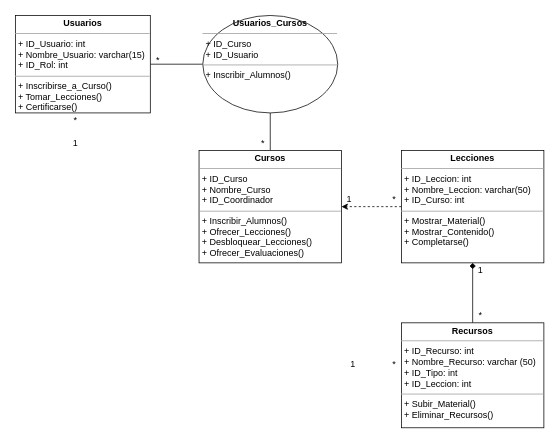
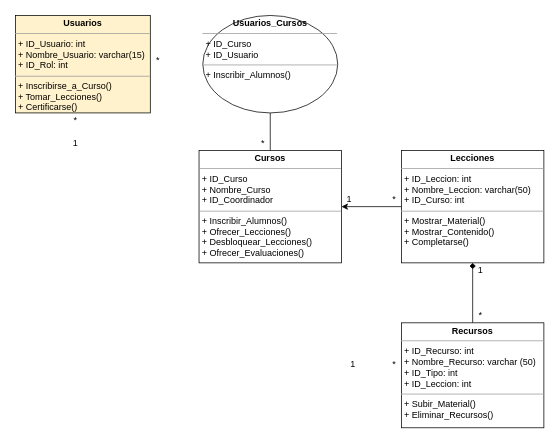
  <mxCell id="0" />
  <mxCell id="1" parent="0" />
- <mxCell id="2" style="edgeStyle=orthogonalEdgeStyle;rounded=0;orthogonalLoop=1;jettySize=auto;html=1;exitX=1;exitY=0.5;exitDx=0;exitDy=0;entryX=0;entryY=0.5;entryDx=0;entryDy=0;endArrow=none;endFill=0;" edge="1" parent="1" source="3" target="10"><mxGeometry relative="1" as="geometry" /></mxCell>
- <mxCell id="3" value="&lt;p style=&quot;margin: 0px ; margin-top: 4px ; text-align: center&quot;&gt;&lt;b&gt;Usuarios&lt;/b&gt;&lt;/p&gt;&lt;hr size=&quot;1&quot;&gt;&lt;p style=&quot;margin: 0px ; margin-left: 4px&quot;&gt;+ ID_Usuario: int&lt;br&gt;+ Nombre_Usuario: varchar(15)&lt;/p&gt;&lt;p style=&quot;margin: 0px ; margin-left: 4px&quot;&gt;+ ID_Rol: int&lt;/p&gt;&lt;hr size=&quot;1&quot;&gt;&lt;p style=&quot;margin: 0px ; margin-left: 4px&quot;&gt;+ Inscribirse_a_Curso()&lt;/p&gt;&lt;p style=&quot;margin: 0px ; margin-left: 4px&quot;&gt;+ Tomar_Lecciones()&lt;/p&gt;&lt;p style=&quot;margin: 0px ; margin-left: 4px&quot;&gt;+ Certificarse()&lt;/p&gt;" style="verticalAlign=top;align=left;overflow=fill;fontSize=12;fontFamily=Helvetica;html=1;" vertex="1" parent="1"><mxGeometry x="20" y="20" width="180" height="130" as="geometry" /></mxCell>
+ <mxCell id="3" value="&lt;p style=&quot;margin: 0px ; margin-top: 4px ; text-align: center&quot;&gt;&lt;b&gt;Usuarios&lt;/b&gt;&lt;/p&gt;&lt;hr size=&quot;1&quot;&gt;&lt;p style=&quot;margin: 0px ; margin-left: 4px&quot;&gt;+ ID_Usuario: int&lt;br&gt;+ Nombre_Usuario: varchar(15)&lt;/p&gt;&lt;p style=&quot;margin: 0px ; margin-left: 4px&quot;&gt;+ ID_Rol: int&lt;/p&gt;&lt;hr size=&quot;1&quot;&gt;&lt;p style=&quot;margin: 0px ; margin-left: 4px&quot;&gt;+ Inscribirse_a_Curso()&lt;/p&gt;&lt;p style=&quot;margin: 0px ; margin-left: 4px&quot;&gt;+ Tomar_Lecciones()&lt;/p&gt;&lt;p style=&quot;margin: 0px ; margin-left: 4px&quot;&gt;+ Certificarse()&lt;/p&gt;" style="verticalAlign=top;align=left;overflow=fill;fontSize=12;fontFamily=Helvetica;html=1;fillColor=#fff2cc;" vertex="1" parent="1"><mxGeometry x="20" y="20" width="180" height="130" as="geometry" /></mxCell>
  <mxCell id="4" style="edgeStyle=orthogonalEdgeStyle;rounded=0;orthogonalLoop=1;jettySize=auto;html=1;exitX=0.5;exitY=0;exitDx=0;exitDy=0;entryX=0.5;entryY=1;entryDx=0;entryDy=0;endArrow=none;endFill=0;" edge="1" parent="1" source="5" target="10"><mxGeometry relative="1" as="geometry" /></mxCell>
  <mxCell id="5" value="&lt;p style=&quot;margin: 0px ; margin-top: 4px ; text-align: center&quot;&gt;&lt;b&gt;Cursos&lt;/b&gt;&lt;/p&gt;&lt;hr size=&quot;1&quot;&gt;&lt;p style=&quot;margin: 0px ; margin-left: 4px&quot;&gt;+ ID_Curso&lt;/p&gt;&lt;p style=&quot;margin: 0px ; margin-left: 4px&quot;&gt;+ Nombre_Curso&lt;br&gt;+ ID_Coordinador&lt;/p&gt;&lt;hr size=&quot;1&quot;&gt;&lt;p style=&quot;margin: 0px ; margin-left: 4px&quot;&gt;+ Inscribir_Alumnos()&lt;/p&gt;&lt;p style=&quot;margin: 0px ; margin-left: 4px&quot;&gt;+ Ofrecer_Lecciones()&lt;/p&gt;&lt;p style=&quot;margin: 0px ; margin-left: 4px&quot;&gt;+ Desbloquear_Lecciones()&lt;/p&gt;&lt;p style=&quot;margin: 0px ; margin-left: 4px&quot;&gt;+ Ofrecer_Evaluaciones()&lt;/p&gt;" style="verticalAlign=top;align=left;overflow=fill;fontSize=12;fontFamily=Helvetica;html=1;" vertex="1" parent="1"><mxGeometry x="265" y="200" width="190" height="150" as="geometry" /></mxCell>
- <mxCell id="6" style="edgeStyle=orthogonalEdgeStyle;rounded=0;orthogonalLoop=1;jettySize=auto;html=1;exitX=0;exitY=0.5;exitDx=0;exitDy=0;entryX=1;entryY=0.5;entryDx=0;entryDy=0;dashed=1;" edge="1" parent="1" source="7" target="5"><mxGeometry relative="1" as="geometry" /></mxCell>
+ <mxCell id="6" style="edgeStyle=orthogonalEdgeStyle;rounded=0;orthogonalLoop=1;jettySize=auto;html=1;exitX=0;exitY=0.5;exitDx=0;exitDy=0;entryX=1;entryY=0.5;entryDx=0;entryDy=0;" edge="1" parent="1" source="7" target="5"><mxGeometry relative="1" as="geometry" /></mxCell>
  <mxCell id="7" value="&lt;p style=&quot;margin: 0px ; margin-top: 4px ; text-align: center&quot;&gt;&lt;b&gt;Lecciones&lt;/b&gt;&lt;/p&gt;&lt;hr size=&quot;1&quot;&gt;&lt;p style=&quot;margin: 0px ; margin-left: 4px&quot;&gt;+ ID_Leccion: int&lt;/p&gt;&lt;p style=&quot;margin: 0px ; margin-left: 4px&quot;&gt;+ Nombre_Leccion: varchar(50)&lt;/p&gt;&lt;p style=&quot;margin: 0px ; margin-left: 4px&quot;&gt;+ ID_Curso: int&lt;/p&gt;&lt;hr size=&quot;1&quot;&gt;&lt;p style=&quot;margin: 0px ; margin-left: 4px&quot;&gt;+ Mostrar_Material()&lt;/p&gt;&lt;p style=&quot;margin: 0px ; margin-left: 4px&quot;&gt;+ Mostrar_Contenido()&lt;/p&gt;&lt;p style=&quot;margin: 0px ; margin-left: 4px&quot;&gt;+ Completarse()&lt;/p&gt;" style="verticalAlign=top;align=left;overflow=fill;fontSize=12;fontFamily=Helvetica;html=1;" vertex="1" parent="1"><mxGeometry x="535" y="200" width="190" height="150" as="geometry" /></mxCell>
  <mxCell id="8" style="edgeStyle=orthogonalEdgeStyle;rounded=0;orthogonalLoop=1;jettySize=auto;html=1;exitX=0.5;exitY=0;exitDx=0;exitDy=0;entryX=0.5;entryY=1;entryDx=0;entryDy=0;endArrow=diamond;endFill=1;" edge="1" parent="1" source="9" target="7"><mxGeometry relative="1" as="geometry" /></mxCell>
  <mxCell id="9" value="&lt;p style=&quot;margin: 0px ; margin-top: 4px ; text-align: center&quot;&gt;&lt;b&gt;Recursos&lt;/b&gt;&lt;/p&gt;&lt;hr size=&quot;1&quot;&gt;&lt;p style=&quot;margin: 0px ; margin-left: 4px&quot;&gt;+ ID_Recurso: int&lt;/p&gt;&lt;p style=&quot;margin: 0px ; margin-left: 4px&quot;&gt;+ Nombre_Recurso: varchar (50)&lt;/p&gt;&lt;p style=&quot;margin: 0px ; margin-left: 4px&quot;&gt;+ ID_Tipo: int&lt;/p&gt;&lt;p style=&quot;margin: 0px ; margin-left: 4px&quot;&gt;+ ID_Leccion: int&lt;/p&gt;&lt;hr size=&quot;1&quot;&gt;&lt;p style=&quot;margin: 0px ; margin-left: 4px&quot;&gt;+ Subir_Material()&lt;/p&gt;&lt;p style=&quot;margin: 0px ; margin-left: 4px&quot;&gt;+ Eliminar_Recursos()&lt;/p&gt;" style="verticalAlign=top;align=left;overflow=fill;fontSize=12;fontFamily=Helvetica;html=1;" vertex="1" parent="1"><mxGeometry x="535" y="430" width="190" height="140" as="geometry" /></mxCell>
  <mxCell id="10" value="&lt;p style=&quot;margin: 0px ; margin-top: 4px ; text-align: center&quot;&gt;&lt;b&gt;Usuarios_Cursos&lt;/b&gt;&lt;/p&gt;&lt;hr size=&quot;1&quot;&gt;&lt;p style=&quot;margin: 0px ; margin-left: 4px&quot;&gt;+ ID_Curso&lt;br&gt;&lt;/p&gt;&lt;p style=&quot;margin: 0px ; margin-left: 4px&quot;&gt;+ ID_Usuario&lt;/p&gt;&lt;hr size=&quot;1&quot;&gt;&lt;p style=&quot;margin: 0px ; margin-left: 4px&quot;&gt;+ Inscribir_Alumnos()&lt;/p&gt;" style="ellipse;verticalAlign=top;align=left;overflow=fill;fontSize=12;fontFamily=Helvetica;html=1;" vertex="1" parent="1"><mxGeometry x="270" y="20" width="180" height="130" as="geometry" /></mxCell>
  <mxCell id="11" value="1" style="text;html=1;align=center;verticalAlign=middle;resizable=0;points=[];autosize=1;" vertex="1" parent="1"><mxGeometry x="455" y="255" width="20" height="20" as="geometry" /></mxCell>
  <mxCell id="12" value="*" style="text;html=1;align=center;verticalAlign=middle;resizable=0;points=[];autosize=1;" vertex="1" parent="1"><mxGeometry x="515" y="255" width="20" height="20" as="geometry" /></mxCell>
  <mxCell id="13" value="1" style="text;html=1;align=center;verticalAlign=middle;resizable=0;points=[];autosize=1;" vertex="1" parent="1"><mxGeometry x="630" y="350" width="20" height="20" as="geometry" /></mxCell>
  <mxCell id="14" value="*" style="text;html=1;align=center;verticalAlign=middle;resizable=0;points=[];autosize=1;" vertex="1" parent="1"><mxGeometry x="200" y="70" width="20" height="20" as="geometry" /></mxCell>
  <mxCell id="15" value="*" style="text;html=1;align=center;verticalAlign=middle;resizable=0;points=[];autosize=1;" vertex="1" parent="1"><mxGeometry x="340" y="180" width="20" height="20" as="geometry" /></mxCell>
  <mxCell id="16" value="*" style="text;html=1;align=center;verticalAlign=middle;resizable=0;points=[];autosize=1;" vertex="1" parent="1"><mxGeometry x="90" y="150" width="20" height="20" as="geometry" /></mxCell>
  <mxCell id="17" value="1" style="text;html=1;align=center;verticalAlign=middle;resizable=0;points=[];autosize=1;" vertex="1" parent="1"><mxGeometry x="90" y="180" width="20" height="20" as="geometry" /></mxCell>
  <mxCell id="18" value="*" style="text;html=1;align=center;verticalAlign=middle;resizable=0;points=[];autosize=1;" vertex="1" parent="1"><mxGeometry x="630" y="410" width="20" height="20" as="geometry" /></mxCell>
  <mxCell id="19" value="*" style="text;html=1;align=center;verticalAlign=middle;resizable=0;points=[];autosize=1;" vertex="1" parent="1"><mxGeometry x="515" y="475" width="20" height="20" as="geometry" /></mxCell>
  <mxCell id="20" value="1" style="text;html=1;align=center;verticalAlign=middle;resizable=0;points=[];autosize=1;" vertex="1" parent="1"><mxGeometry x="460" y="475" width="20" height="20" as="geometry" /></mxCell>
